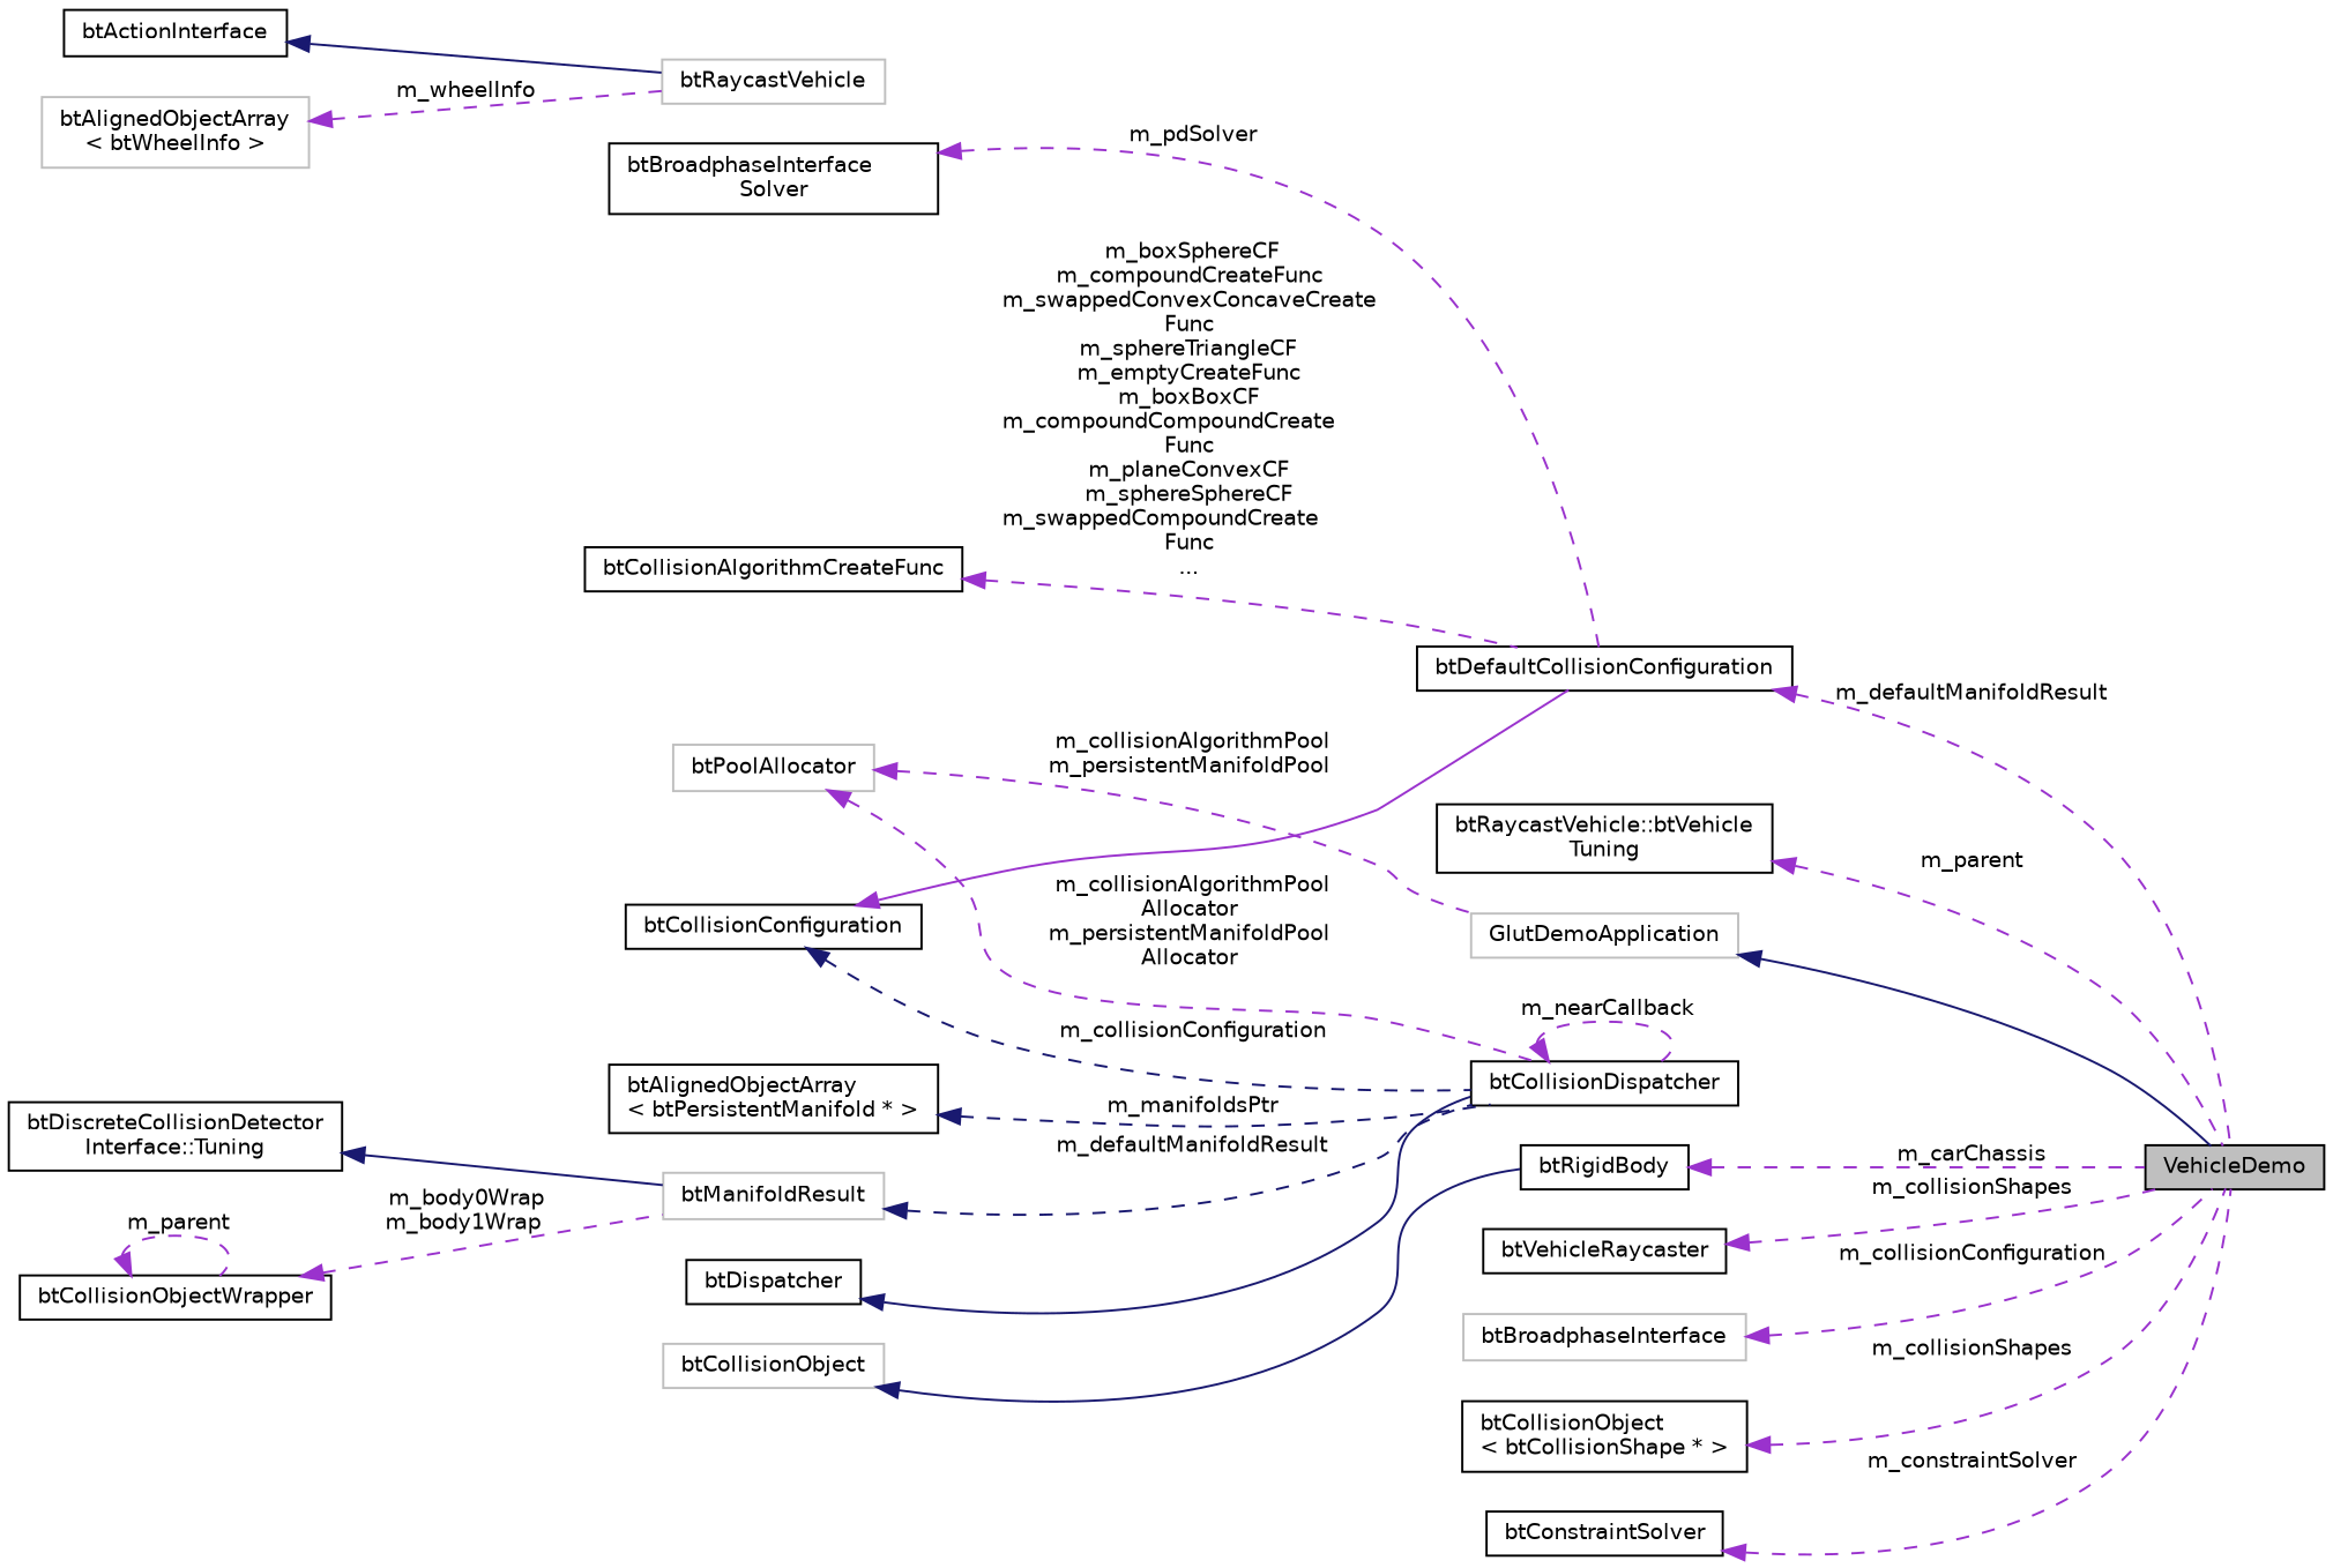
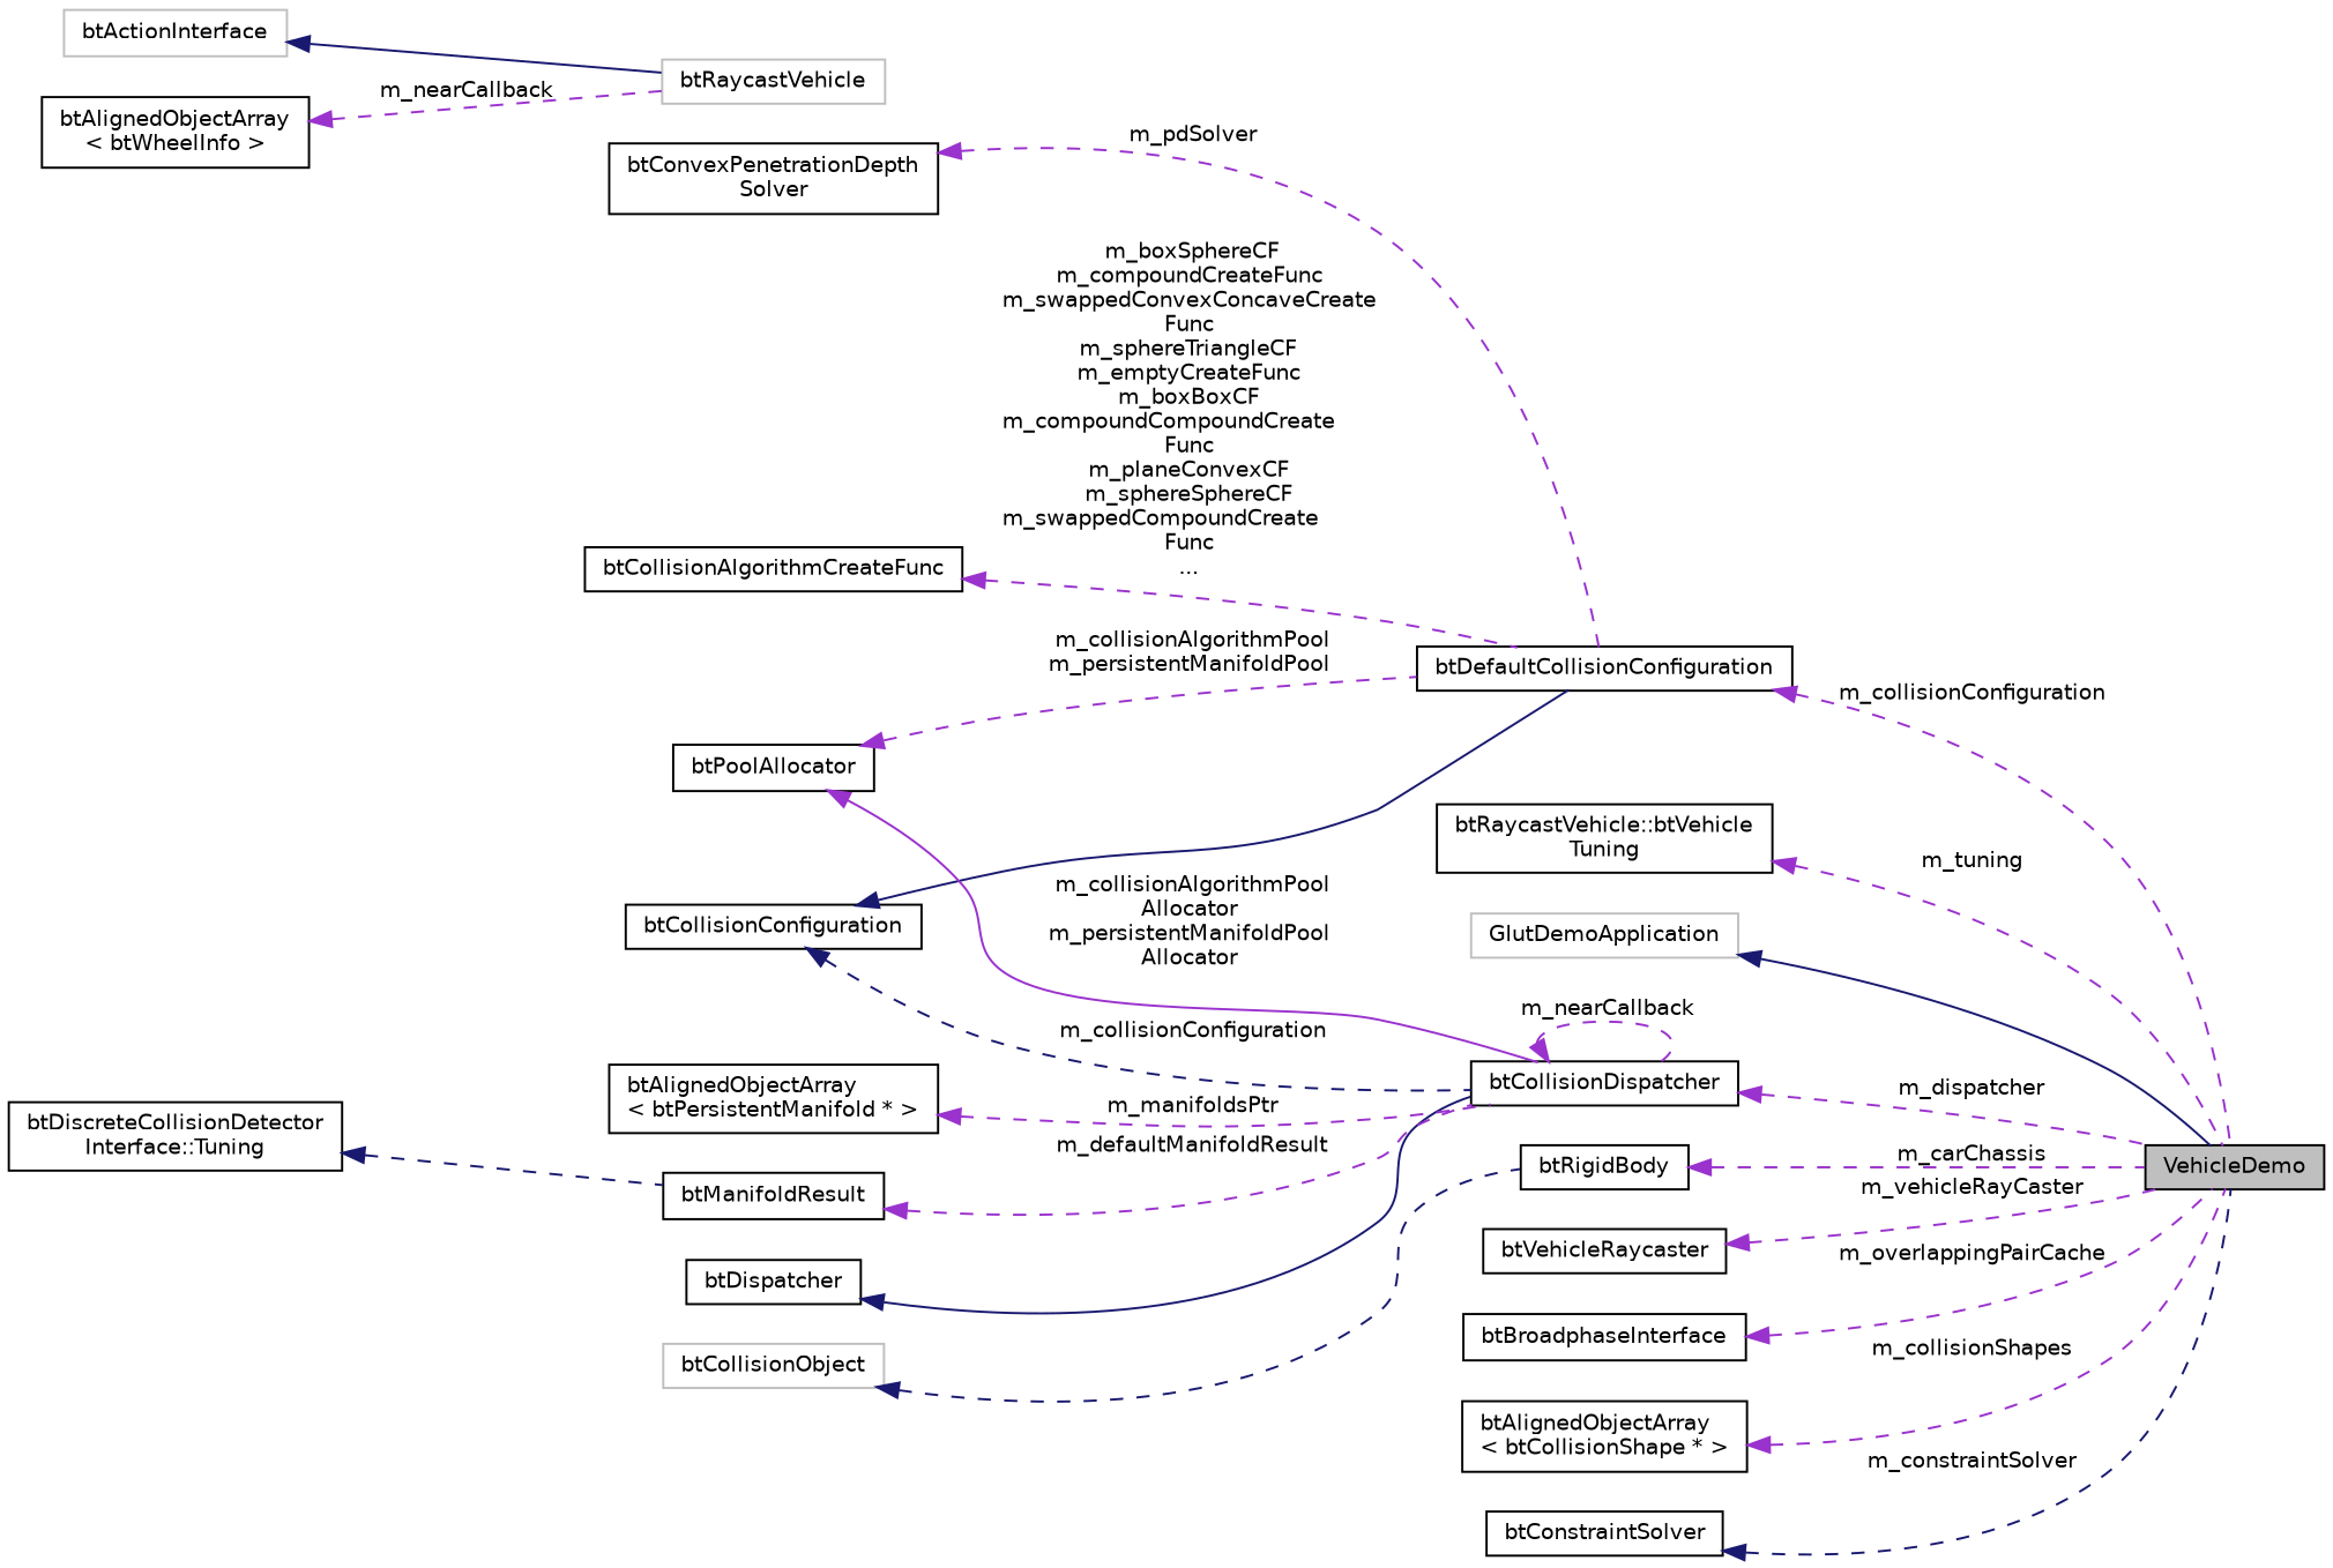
  digraph {
    rankdir=LR
    node [color=black fillcolor=white fontname=Helvetica fontsize=10 shape=record style=filled]
    edge [color=darkorchid3 dir=back fontname=Helvetica fontsize=10 labelfontname=Helvetica labelfontsize=10 style=dashed]
    n1 [fillcolor=grey75 fontcolor=black height=0.2 label=VehicleDemo width=0.4]
    n2 [color=grey75 height=0.2 label=GlutDemoApplication width=0.4]
    n3 [color=grey75 height=0.2 label=btRaycastVehicle width=0.4]
-   n4 [height=0.2 label=btActionInterface width=0.4]
-   n5 [color=grey75 height=0.2 label="btAlignedObjectArray\l\< btWheelInfo \>" width=0.4]
+   n4 [color=grey75 height=0.2 label=btActionInterface width=0.4]
+   n5 [height=0.2 label="btAlignedObjectArray\l\< btWheelInfo \>" width=0.4]
    n6 [height=0.2 label="btRaycastVehicle::btVehicle\lTuning" width=0.4]
    n7 [height=0.2 label=btDefaultCollisionConfiguration width=0.4]
    n8 [height=0.2 label=btCollisionConfiguration width=0.4]
    n9 [height=0.2 label=btCollisionDispatcher width=0.4]
-   n10 [color=grey75 height=0.2 label=btPoolAllocator width=0.4]
-   n11 [height=0.2 label="btBroadphaseInterface\lSolver" width=0.4]
+   n10 [height=0.2 label=btPoolAllocator width=0.4]
+   n11 [height=0.2 label="btConvexPenetrationDepth\lSolver" width=0.4]
    n12 [height=0.2 label=btCollisionAlgorithmCreateFunc width=0.4]
    n13 [height=0.2 label=btRigidBody width=0.4]
    n14 [color=grey75 height=0.2 label=btCollisionObject width=0.4]
    n15 [height=0.2 label=btDispatcher width=0.4]
-   n16 [color=grey75 height=0.2 label=btManifoldResult width=0.4]
+   n16 [height=0.2 label=btManifoldResult width=0.4]
    n17 [height=0.2 label="btDiscreteCollisionDetector\lInterface::Tuning" width=0.4]
-   n18 [height=0.2 label=btCollisionObjectWrapper width=0.4]
    n19 [height=0.2 label="btAlignedObjectArray\l\< btPersistentManifold * \>" width=0.4]
    n20 [height=0.2 label=btVehicleRaycaster width=0.4]
-   n21 [color=grey75 height=0.2 label=btBroadphaseInterface width=0.4]
-   n22 [height=0.2 label="btCollisionObject\l\< btCollisionShape * \>" width=0.4]
+   n21 [height=0.2 label=btBroadphaseInterface width=0.4]
+   n22 [height=0.2 label="btAlignedObjectArray\l\< btCollisionShape * \>" width=0.4]
    n23 [height=0.2 label=btConstraintSolver width=0.4]
    n2 -> n1 [color=midnightblue style=solid]
    n4 -> n3 [color=midnightblue style=solid]
-   n5 -> n3 [label=" m_wheelInfo"]
-   n6 -> n1 [label=" m_parent"]
-   n7 -> n1 [label=" m_defaultManifoldResult"]
-   n8 -> n7 [style=solid]
+   n5 -> n3 [label=" m_nearCallback"]
+   n6 -> n1 [label=" m_tuning"]
+   n7 -> n1 [label=" m_collisionConfiguration"]
+   n8 -> n7 [color=midnightblue style=solid]
    n8 -> n9 [color=midnightblue label=" m_collisionConfiguration"]
+   n9 -> n1 [label=" m_dispatcher"]
    n9 -> n9 [label=" m_nearCallback"]
-   n10 -> n2 [label=" m_collisionAlgorithmPool\nm_persistentManifoldPool"]
-   n10 -> n9 [label=" m_collisionAlgorithmPool\lAllocator\nm_persistentManifoldPool\lAllocator"]
+   n10 -> n7 [label=" m_collisionAlgorithmPool\nm_persistentManifoldPool"]
+   n10 -> n9 [label=" m_collisionAlgorithmPool\lAllocator\nm_persistentManifoldPool\lAllocator" style=solid]
    n11 -> n7 [label=" m_pdSolver"]
    n12 -> n7 [label=" m_boxSphereCF\nm_compoundCreateFunc\nm_swappedConvexConcaveCreate\lFunc\nm_sphereTriangleCF\nm_emptyCreateFunc\nm_boxBoxCF\nm_compoundCompoundCreate\lFunc\nm_planeConvexCF\nm_sphereSphereCF\nm_swappedCompoundCreate\lFunc\n..."]
    n13 -> n1 [label=" m_carChassis"]
-   n14 -> n13 [color=midnightblue style=solid]
+   n14 -> n13 [color=midnightblue]
    n15 -> n9 [color=midnightblue style=solid]
-   n16 -> n9 [color=midnightblue label=" m_defaultManifoldResult"]
-   n17 -> n16 [color=midnightblue style=solid]
-   n18 -> n16 [label=" m_body0Wrap\nm_body1Wrap"]
-   n18 -> n18 [label=" m_parent"]
-   n19 -> n9 [color=midnightblue label=" m_manifoldsPtr"]
-   n20 -> n1 [label=" m_collisionShapes"]
-   n21 -> n1 [label=" m_collisionConfiguration"]
+   n16 -> n9 [label=" m_defaultManifoldResult"]
+   n17 -> n16 [color=midnightblue]
+   n19 -> n9 [label=" m_manifoldsPtr"]
+   n20 -> n1 [label=" m_vehicleRayCaster"]
+   n21 -> n1 [label=" m_overlappingPairCache"]
    n22 -> n1 [label=" m_collisionShapes"]
-   n23 -> n1 [label=" m_constraintSolver"]
+   n23 -> n1 [color=midnightblue label=" m_constraintSolver"]
  }
